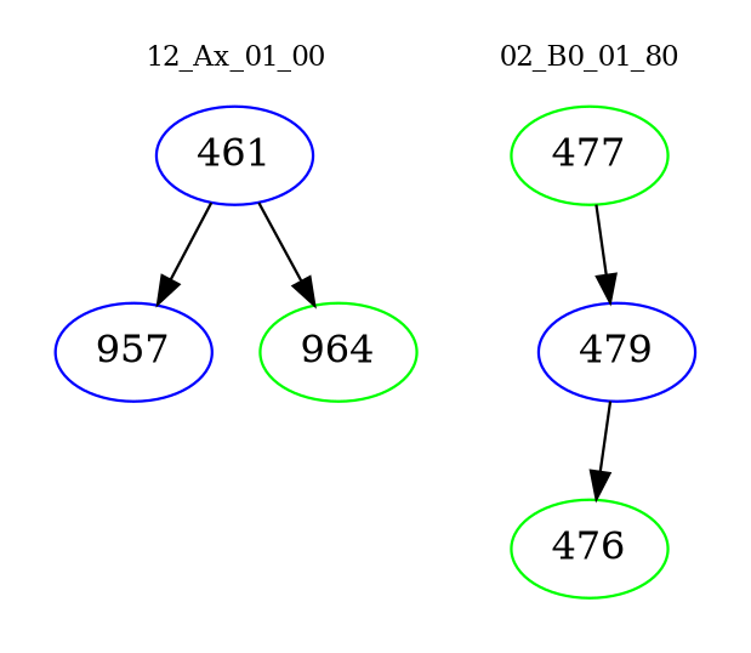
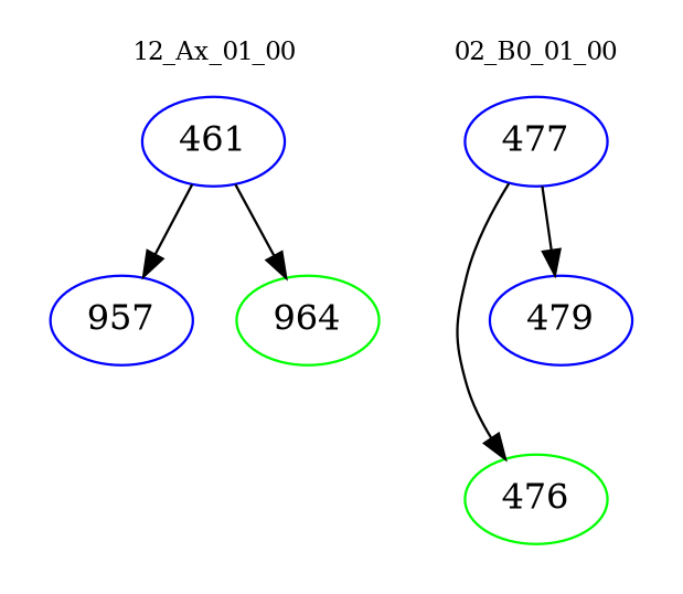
  digraph {
    node [color=blue]
    edge [color=black]
    n1 [label=461]
    n2 [label=957]
    n3 [color=green label=964]
-   n4 [color=green label=477]
+   n4 [label=477]
    n5 [color=green label=476]
    n6 [label=479]
    subgraph cluster_1 {
      color=white
      fontsize=10
      label="12_Ax_01_00"
      n1
      n2
      n3
    }
    subgraph cluster_2 {
      color=white
      fontsize=10
-     label="02_B0_01_80"
+     label="02_B0_01_00"
      n4
      n5
      n6
    }
    n1 -> n2
    n1 -> n3
-   n6 -> n5
+   n4 -> n5
    n4 -> n6
  }
